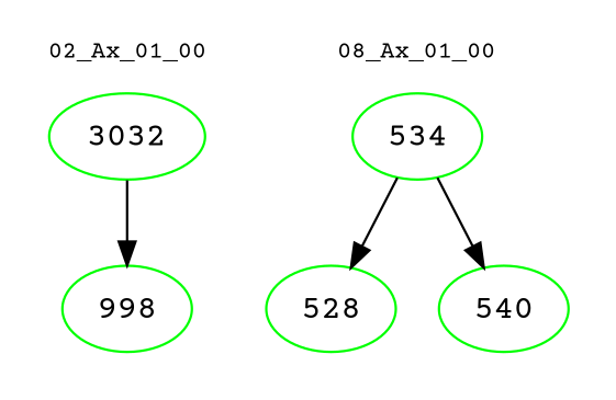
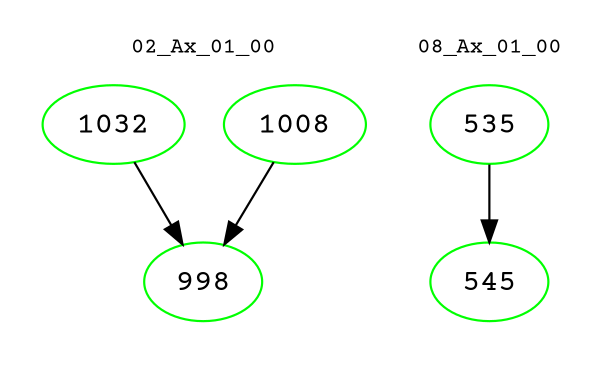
  digraph {
    fontname="Courier Prime"
    node [color=green fontname="Courier Prime"]
    edge [color=black fontname="Courier Prime"]
+   n1 [label=1008]
    n2 [label=998]
-   n3 [label=3032]
-   n4 [label=534]
-   n5 [label=528]
-   n6 [label=540]
+   n3 [label=1032]
+   n4 [label=535]
+   n6 [label=545]
    subgraph cluster_1 {
      color=white
      fontsize=10
      label="02_Ax_01_00"
+     n1
      n2
      n3
    }
    subgraph cluster_2 {
      color=white
      fontsize=10
      label="08_Ax_01_00"
      n4
-     n5
      n6
    }
+   n1 -> n2
    n3 -> n2
-   n4 -> n5
    n4 -> n6
  }
